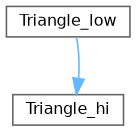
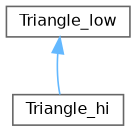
  digraph {
    rankdir=TB
    node [color=grey40 fillcolor=white fontname=Helvetica fontsize=10 shape=box style=filled]
    n1 [height=0.2 label=Triangle_low width=0.4]
    n2 [height=0.2 label=Triangle_hi width=0.4]
-   n2 -> n1 [color=steelblue1 dir=back fontname=Helvetica fontsize=10 labelfontname=Helvetica labelfontsize=10 style=solid]
+   n1 -> n2 [color=steelblue1 dir=back fontname=Helvetica fontsize=10 labelfontname=Helvetica labelfontsize=10 style=solid]
  }
